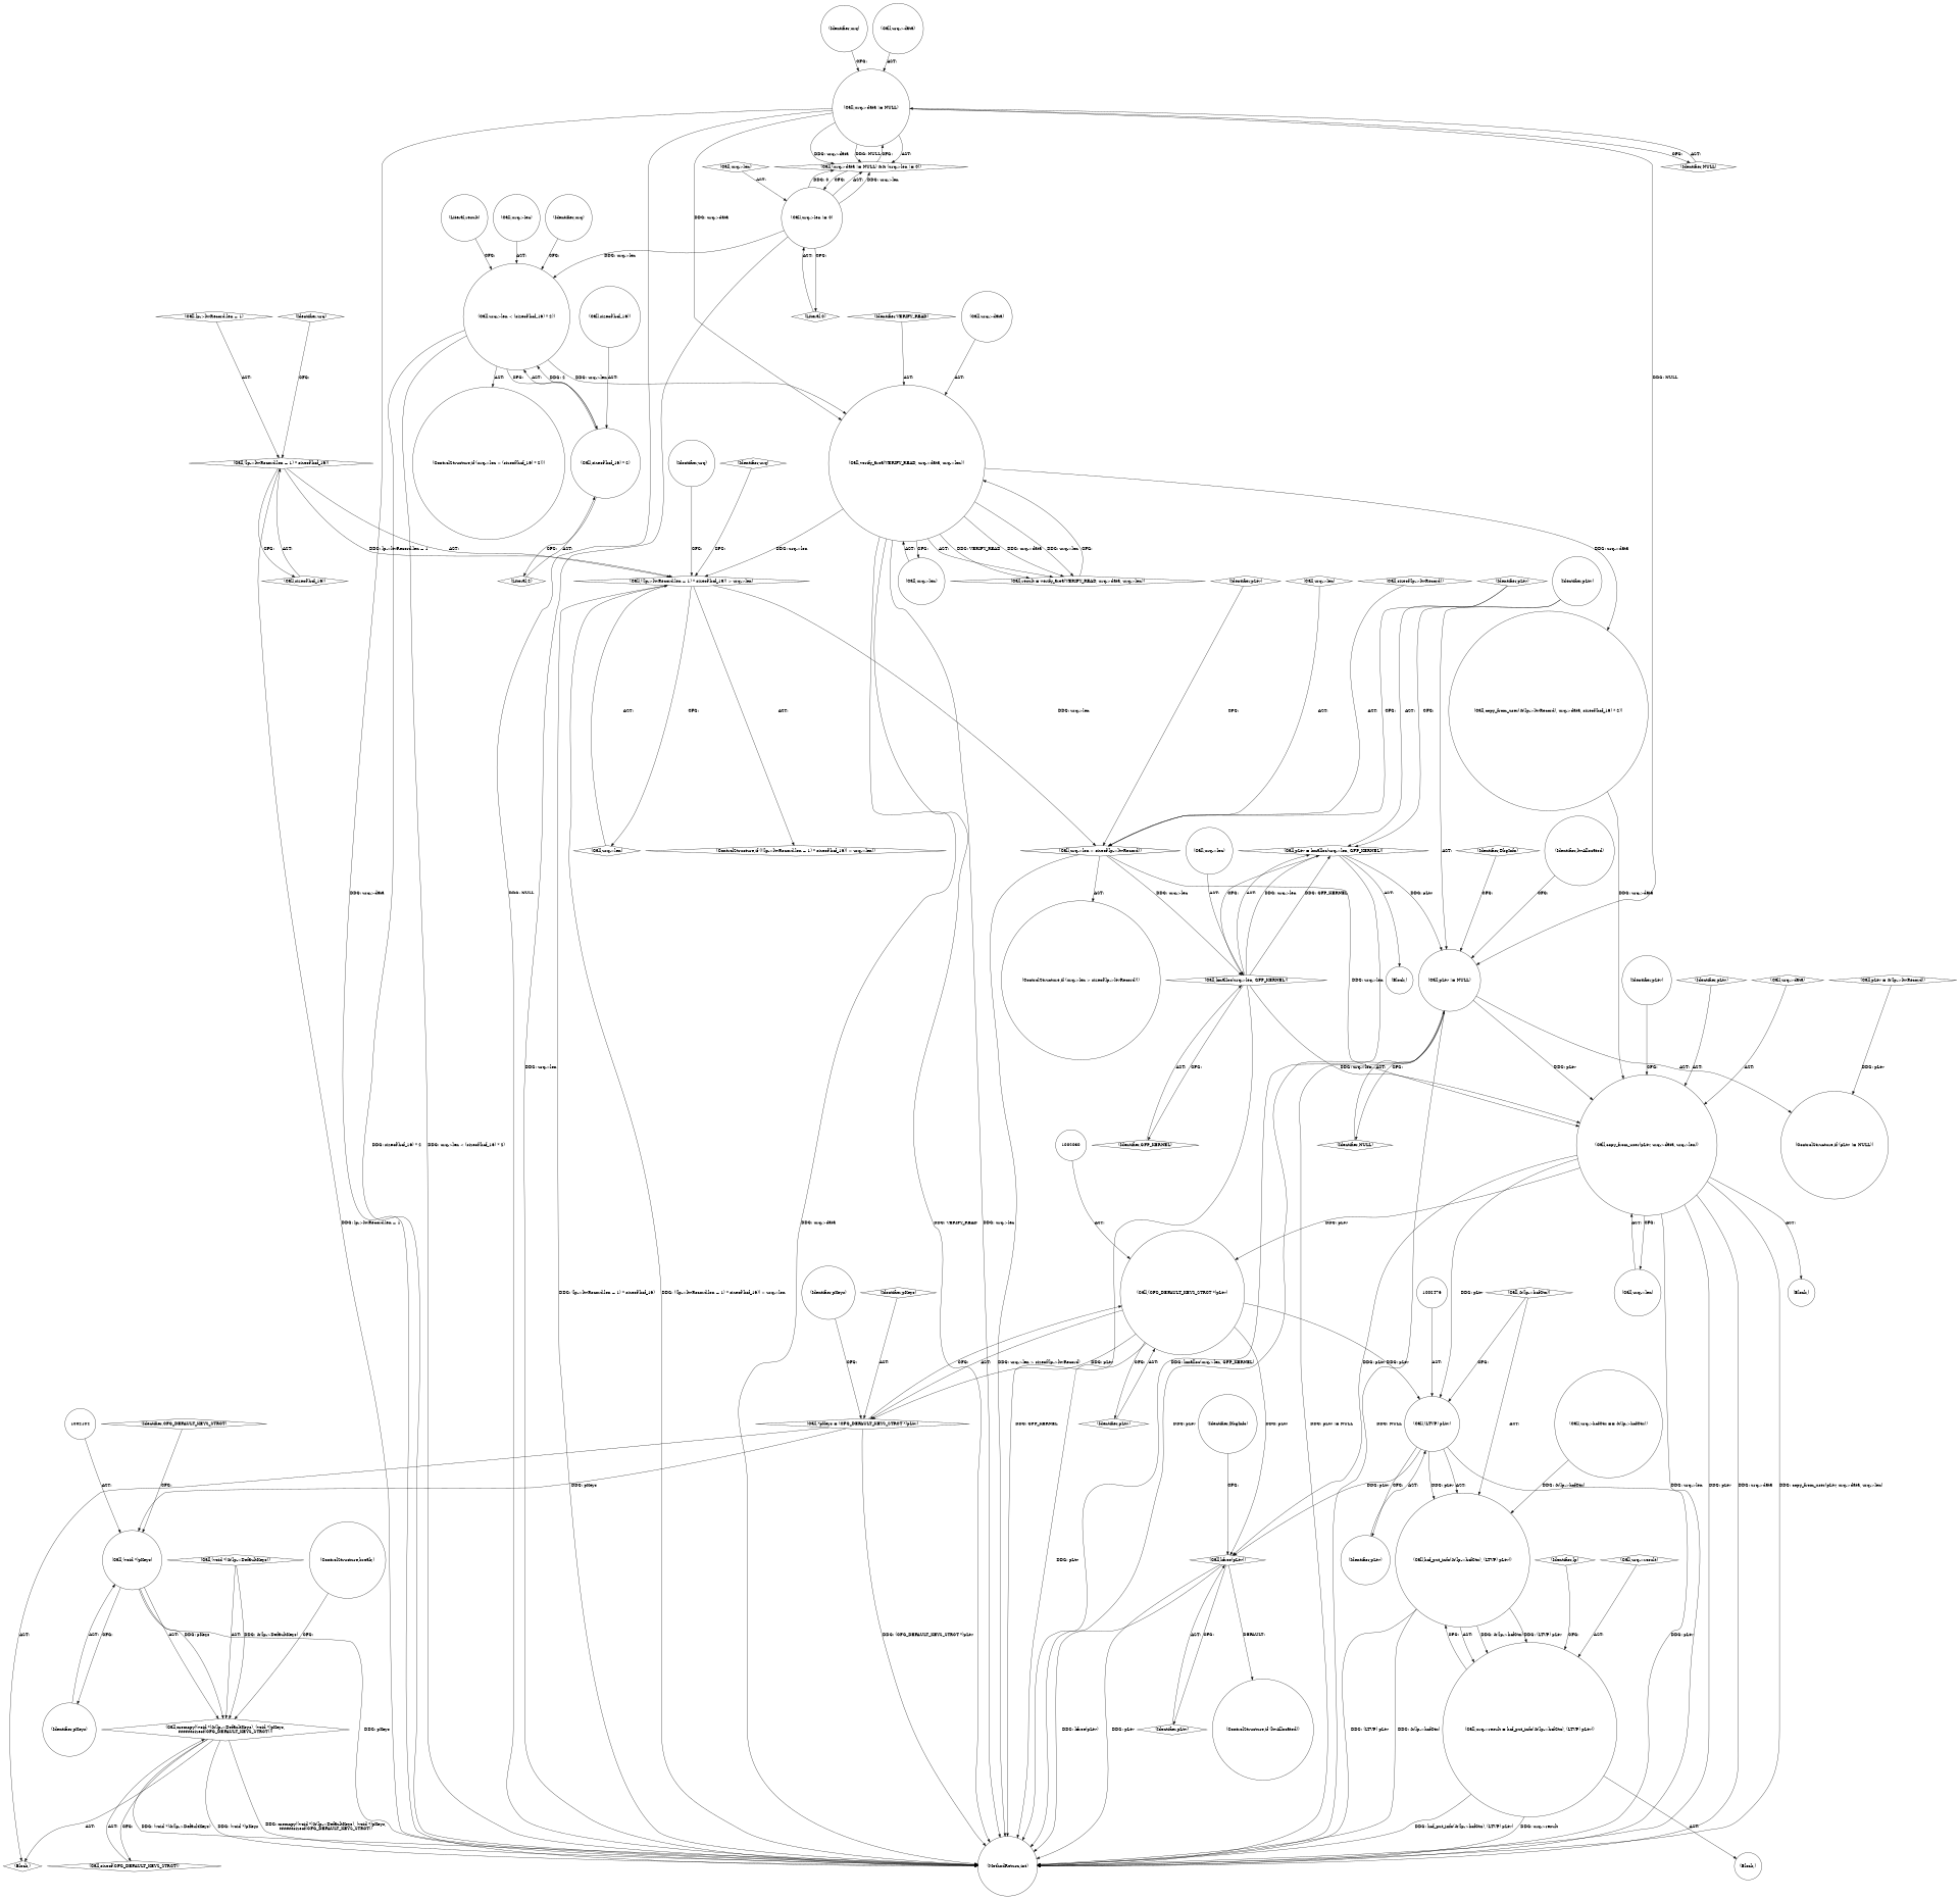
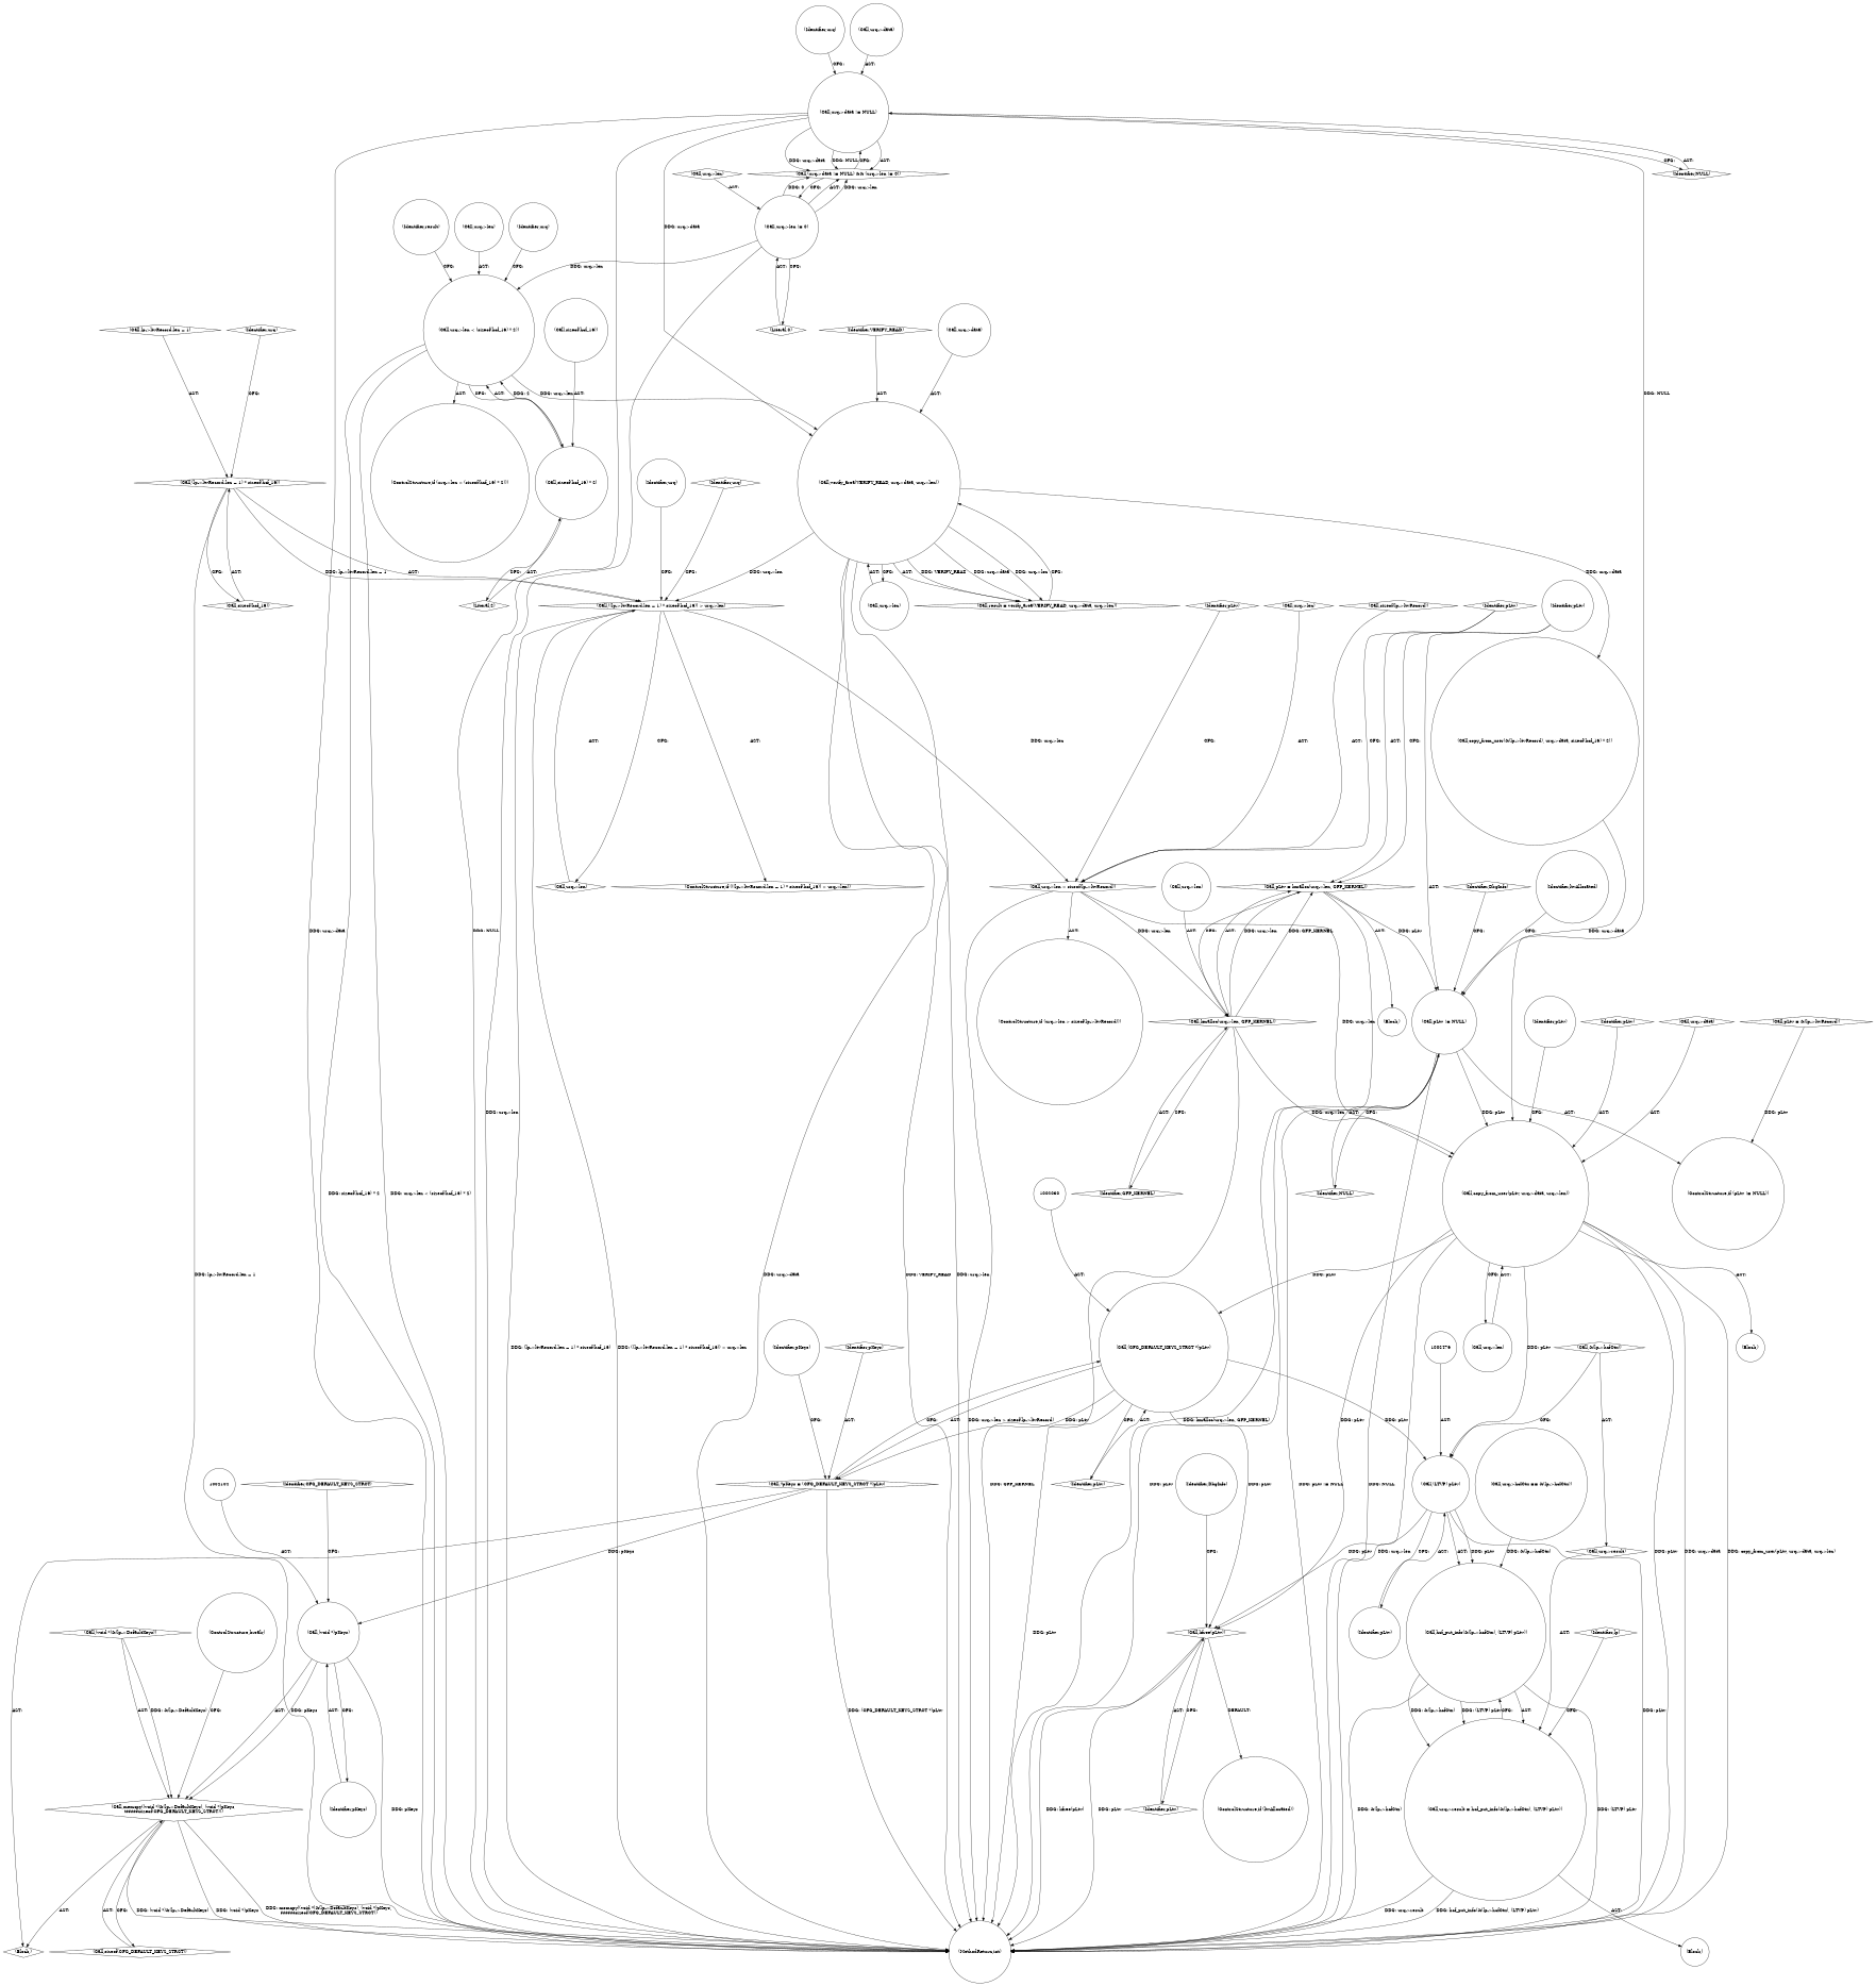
  digraph {
    node [shape=circle]
    n1 [label="(Call,pLtv = kmalloc(urq->len, GFP_KERNEL))" shape=diamond]
    n2 [label="(Call,kmalloc(urq->len, GFP_KERNEL))" shape=diamond]
    n3 [label="(Call,pLtv != NULL)"]
    n4 [label="(Block,)"]
    n5 [label="(MethodReturn,int)"]
    n6 [label="(Call,copy_from_user(pLtv, urq->data, urq->len))"]
    n7 [label="(Identifier,GFP_KERNEL)" shape=diamond]
    n8 [label="(Identifier,NULL)" shape=diamond]
    n9 [label="(ControlStructure,if (pLtv != NULL))"]
    n10 [label="(Call,(CFG_DEFAULT_KEYS_STRCT *)pLtv)"]
    n11 [label="(Call,(LTVP) pLtv)"]
    n12 [label="(Call,kfree(pLtv))" shape=diamond]
    n13 [label="(Block,)"]
    n14 [label="(Call,urq->len)"]
    n15 [label="(Call,urq->len > sizeof(lp->ltvRecord))" shape=diamond]
    n16 [label="(ControlStructure,if (urq->len > sizeof(lp->ltvRecord)))"]
    n17 [label="(Call,sizeof(lp->ltvRecord))" shape=diamond]
    n18 [label="(Call,((lp->ltvRecord.len + 1) * sizeof(hcf_16)) > urq->len)" shape=diamond]
    n19 [label="(Call,urq->len)" shape=diamond]
    n20 [label="(ControlStructure,if (((lp->ltvRecord.len + 1) * sizeof(hcf_16)) > urq->len))" shape=diamond]
    n21 [label="(Call,(lp->ltvRecord.len + 1) * sizeof(hcf_16))" shape=diamond]
    n22 [label="(Call,sizeof(hcf_16))" shape=diamond]
    n23 [label="(Call,verify_area(VERIFY_READ, urq->data, urq->len))"]
    n24 [label="(Call,copy_from_user(&(lp->ltvRecord), urq->data, sizeof(hcf_16) * 2))"]
    n25 [label="(Call,urq->len)"]
    n26 [label="(Call,result = verify_area(VERIFY_READ, urq->data, urq->len))" shape=diamond]
    n27 [label="(Call,urq->data != NULL)"]
    n28 [label="(Call,(urq->data != NULL) && (urq->len != 0))" shape=diamond]
    n29 [label="(Identifier,NULL)" shape=diamond]
    n30 [label="(Call,urq->len != 0)"]
    n31 [label="(Call,urq->len < (sizeof(hcf_16) * 2))"]
    n32 [label="(Call,sizeof(hcf_16) * 2)"]
    n33 [label="(ControlStructure,if (urq->len < (sizeof(hcf_16) * 2)))"]
    n34 [label="(Literal,2)" shape=diamond]
    n35 [label="(Literal,0)" shape=diamond]
    n36 [label="(Call,*pKeys = (CFG_DEFAULT_KEYS_STRCT *)pLtv)" shape=diamond]
    n37 [label="(Identifier,pLtv)" shape=diamond]
    n38 [label="(Call,hcf_put_info(&(lp->hcfCtx), (LTVP) pLtv))"]
    n39 [label="(Identifier,pLtv)"]
    n40 [label="(Identifier,pLtv)" shape=diamond]
    n41 [label="(ControlStructure,if (ltvAllocated))"]
    n42 [label="(Call,(void *)pKeys)"]
    n43 [label="(Block,)" shape=diamond]
    n44 [label="(Call,memcpy((void *)&(lp->DefaultKeys), (void *)pKeys,\n\t\t\t\t\t\t\t\tsizeof(CFG_DEFAULT_KEYS_STRCT)))" shape=diamond]
    n45 [label="(Identifier,pKeys)"]
    n46 [label="(Call,sizeof(CFG_DEFAULT_KEYS_STRCT))" shape=diamond]
    n47 [label="(Call,urq->result = hcf_put_info(&(lp->hcfCtx), (LTVP) pLtv))"]
    n48 [label="(Block,)"]
    n49 [label="(Identifier,DbgInfo)" shape=diamond]
    n50 [label="(Identifier,pLtv)" shape=diamond]
    n51 [label="(Call,urq->len)"]
    n52 [label="(Identifier,pLtv)"]
    n53 [label="(Call,urq->hcfCtx == &(lp->hcfCtx))"]
    n54 [label="(Identifier,DbgInfo)"]
    n55 [label="(Identifier,pLtv)" shape=diamond]
    n56 [label="(Identifier,lp)" shape=diamond]
    n57 [label="(Identifier,urq)"]
-   n58 [label="(Literal,result)"]
+   n58 [label="(Identifier,result)"]
    n59 [label="(Identifier,pLtv)" shape=diamond]
    n60 [label="(Identifier,CFG_DEFAULT_KEYS_STRCT)" shape=diamond]
    n61 [label="(Identifier,urq)" shape=diamond]
    n62 [label="(ControlStructure,break;)"]
    n63 [label="(Call,urq->data)" shape=diamond]
    n64 [label="(Identifier,pKeys)"]
    n65 [label="(Call,urq->result)" shape=diamond]
    n66 [label="(Call,&(lp->hcfCtx))" shape=diamond]
    n67 [label="(Call,urq->len)"]
    n68 [label="(Call,urq->len)" shape=diamond]
    n69 [label="(Identifier,VERIFY_READ)" shape=diamond]
    n70 [label="(Call,urq->len)" shape=diamond]
    n71 [label="(Identifier,pKeys)" shape=diamond]
    n72 [label="(Identifier,urq)"]
    n73 [label="(Identifier,urq)" shape=diamond]
    n74 [label="(Identifier,urq)"]
    n75 [label="(Call,pLtv = &(lp->ltvRecord))" shape=diamond]
    n76 [label="(Identifier,ltvAllocated)"]
    n77 [label="(Call,(void *)&(lp->DefaultKeys))" shape=diamond]
    n78 [label="(Identifier,pLtv)"]
    n79 [label="(Call,urq->data)"]
    n80 [label="(Call,sizeof(hcf_16))"]
    n81 [label="(Call,lp->ltvRecord.len + 1)" shape=diamond]
    n82 [label="(Call,urq->data)"]
    1002030
    1002104
    1002476
    n1 -> n2 [label="CFG: "]
    n1 -> n3 [label="DDG: pLtv"]
    n1 -> n4 [label="AST: "]
    n1 -> n5 [label="DDG: kmalloc(urq->len, GFP_KERNEL)"]
    n2 -> n1 [label="AST: "]
    n2 -> n1 [label="DDG: urq->len"]
    n2 -> n1 [label="DDG: GFP_KERNEL"]
    n2 -> n5 [label="DDG: GFP_KERNEL"]
    n2 -> n6 [label="DDG: urq->len"]
    n2 -> n7 [label="CFG: "]
    n3 -> n5 [label="DDG: NULL"]
    n3 -> n5 [label="DDG: pLtv"]
    n3 -> n5 [label="DDG: pLtv != NULL"]
    n3 -> n6 [label="DDG: pLtv"]
    n3 -> n8 [label="CFG: "]
    n3 -> n9 [label="AST: "]
    n6 -> n5 [label="DDG: urq->len"]
    n6 -> n5 [label="DDG: pLtv"]
    n6 -> n5 [label="DDG: urq->data"]
    n6 -> n5 [label="DDG: copy_from_user(pLtv, urq->data, urq->len)"]
    n6 -> n10 [label="DDG: pLtv"]
    n6 -> n11 [label="DDG: pLtv"]
    n6 -> n12 [label="DDG: pLtv"]
    n6 -> n13 [label="AST: "]
    n6 -> n14 [label="CFG: "]
    n7 -> n2 [label="AST: "]
    n8 -> n3 [label="AST: "]
    n10 -> n5 [label="DDG: pLtv"]
    n10 -> n11 [label="DDG: pLtv"]
    n10 -> n12 [label="DDG: pLtv"]
    n10 -> n36 [label="AST: "]
    n10 -> n36 [label="DDG: pLtv"]
    n10 -> n37 [label="CFG: "]
    n11 -> n5 [label="DDG: pLtv"]
    n11 -> n12 [label="DDG: pLtv"]
    n11 -> n38 [label="AST: "]
    n11 -> n38 [label="DDG: pLtv"]
    n11 -> n39 [label="CFG: "]
    n12 -> n5 [label="DDG: pLtv"]
    n12 -> n5 [label="DDG: kfree(pLtv)"]
    n12 -> n40 [label="CFG: "]
    n12 -> n41 [label="DEFAULT: "]
    n14 -> n6 [label="AST: "]
    n15 -> n2 [label="DDG: urq->len"]
    n15 -> n5 [label="DDG: urq->len > sizeof(lp->ltvRecord)"]
    n15 -> n6 [label="DDG: urq->len"]
    n15 -> n16 [label="AST: "]
    n17 -> n15 [label="AST: "]
    n18 -> n5 [label="DDG: (lp->ltvRecord.len + 1) * sizeof(hcf_16)"]
    n18 -> n5 [label="DDG: ((lp->ltvRecord.len + 1) * sizeof(hcf_16)) > urq->len"]
    n18 -> n15 [label="DDG: urq->len"]
    n18 -> n19 [label="CFG: "]
    n18 -> n20 [label="AST: "]
    n19 -> n18 [label="AST: "]
    n21 -> n5 [label="DDG: lp->ltvRecord.len + 1"]
    n21 -> n18 [label="AST: "]
    n21 -> n18 [label="DDG: lp->ltvRecord.len + 1"]
    n21 -> n22 [label="CFG: "]
    n22 -> n21 [label="AST: "]
    n23 -> n5 [label="DDG: VERIFY_READ"]
    n23 -> n5 [label="DDG: urq->len"]
    n23 -> n5 [label="DDG: urq->data"]
    n23 -> n18 [label="DDG: urq->len"]
    n23 -> n24 [label="DDG: urq->data"]
    n23 -> n25 [label="CFG: "]
    n23 -> n26 [label="AST: "]
    n23 -> n26 [label="DDG: VERIFY_READ"]
    n23 -> n26 [label="DDG: urq->data"]
    n23 -> n26 [label="DDG: urq->len"]
    n24 -> n6 [label="DDG: urq->data"]
    n25 -> n23 [label="AST: "]
    n26 -> n23 [label="CFG: "]
    n27 -> n3 [label="DDG: NULL"]
    n27 -> n5 [label="DDG: urq->data"]
    n27 -> n5 [label="DDG: NULL"]
    n27 -> n23 [label="DDG: urq->data"]
    n27 -> n28 [label="AST: "]
    n27 -> n28 [label="DDG: urq->data"]
    n27 -> n28 [label="DDG: NULL"]
    n27 -> n29 [label="CFG: "]
    n28 -> n27 [label="CFG: "]
    n28 -> n30 [label="CFG: "]
    n29 -> n27 [label="AST: "]
    n30 -> n5 [label="DDG: urq->len"]
    n30 -> n28 [label="AST: "]
    n30 -> n28 [label="DDG: urq->len"]
    n30 -> n28 [label="DDG: 0"]
    n30 -> n31 [label="DDG: urq->len"]
    n30 -> n35 [label="CFG: "]
    n31 -> n5 [label="DDG: sizeof(hcf_16) * 2"]
    n31 -> n5 [label="DDG: urq->len < (sizeof(hcf_16) * 2)"]
    n31 -> n23 [label="DDG: urq->len"]
    n31 -> n32 [label="CFG: "]
    n31 -> n33 [label="AST: "]
    n32 -> n31 [label="AST: "]
    n32 -> n31 [label="DDG: 2"]
    n32 -> n34 [label="CFG: "]
    n34 -> n32 [label="AST: "]
    n35 -> n30 [label="AST: "]
    n36 -> n5 [label="DDG: (CFG_DEFAULT_KEYS_STRCT *)pLtv"]
    n36 -> n10 [label="CFG: "]
    n36 -> n42 [label="DDG: pKeys"]
    n36 -> n43 [label="AST: "]
    n37 -> n10 [label="AST: "]
    n38 -> n5 [label="DDG: (LTVP) pLtv"]
    n38 -> n5 [label="DDG: &(lp->hcfCtx)"]
    n38 -> n47 [label="AST: "]
    n38 -> n47 [label="DDG: &(lp->hcfCtx)"]
    n38 -> n47 [label="DDG: (LTVP) pLtv"]
    n39 -> n11 [label="AST: "]
    n40 -> n12 [label="AST: "]
    n42 -> n5 [label="DDG: pKeys"]
    n42 -> n44 [label="AST: "]
    n42 -> n44 [label="DDG: pKeys"]
    n42 -> n45 [label="CFG: "]
    n44 -> n5 [label="DDG: (void *)&(lp->DefaultKeys)"]
    n44 -> n5 [label="DDG: (void *)pKeys"]
    n44 -> n5 [label="DDG: memcpy((void *)&(lp->DefaultKeys), (void *)pKeys,\n\t\t\t\t\t\t\t\tsizeof(CFG_DEFAULT_KEYS_STRCT))"]
    n44 -> n43 [label="AST: "]
    n44 -> n46 [label="CFG: "]
    n45 -> n42 [label="AST: "]
    n46 -> n44 [label="AST: "]
    n47 -> n5 [label="DDG: hcf_put_info(&(lp->hcfCtx), (LTVP) pLtv)"]
    n47 -> n5 [label="DDG: urq->result"]
    n47 -> n38 [label="CFG: "]
    n47 -> n48 [label="AST: "]
    n49 -> n3 [label="CFG: "]
    n50 -> n15 [label="CFG: "]
    n51 -> n2 [label="AST: "]
    n52 -> n6 [label="CFG: "]
    n53 -> n38 [label="DDG: &(lp->hcfCtx)"]
    n54 -> n12 [label="CFG: "]
    n55 -> n6 [label="AST: "]
    n56 -> n47 [label="CFG: "]
    n57 -> n18 [label="CFG: "]
    n58 -> n31 [label="CFG: "]
    n59 -> n1 [label="AST: "]
    n59 -> n15 [label="CFG: "]
    n60 -> n42 [label="CFG: "]
    n61 -> n18 [label="CFG: "]
    n62 -> n44 [label="CFG: "]
    n63 -> n6 [label="AST: "]
    n64 -> n36 [label="CFG: "]
    n65 -> n47 [label="AST: "]
    n66 -> n11 [label="CFG: "]
-   n66 -> n38 [label="AST: "]
+   n66 -> n65 [label="AST: "]
    n67 -> n31 [label="AST: "]
    n68 -> n15 [label="AST: "]
    n69 -> n23 [label="AST: "]
    n70 -> n30 [label="AST: "]
    n71 -> n36 [label="AST: "]
    n72 -> n31 [label="CFG: "]
    n73 -> n21 [label="CFG: "]
    n74 -> n27 [label="CFG: "]
    n75 -> n9 [label="DDG: pLtv"]
    n76 -> n3 [label="CFG: "]
    n77 -> n44 [label="AST: "]
    n77 -> n44 [label="DDG: &(lp->DefaultKeys)"]
    n78 -> n1 [label="CFG: "]
    n78 -> n3 [label="AST: "]
    n79 -> n23 [label="AST: "]
    n80 -> n32 [label="AST: "]
    n81 -> n21 [label="AST: "]
    n82 -> n27 [label="AST: "]
    1002030 -> n10 [label="AST: "]
    1002104 -> n42 [label="AST: "]
    1002476 -> n11 [label="AST: "]
  }
